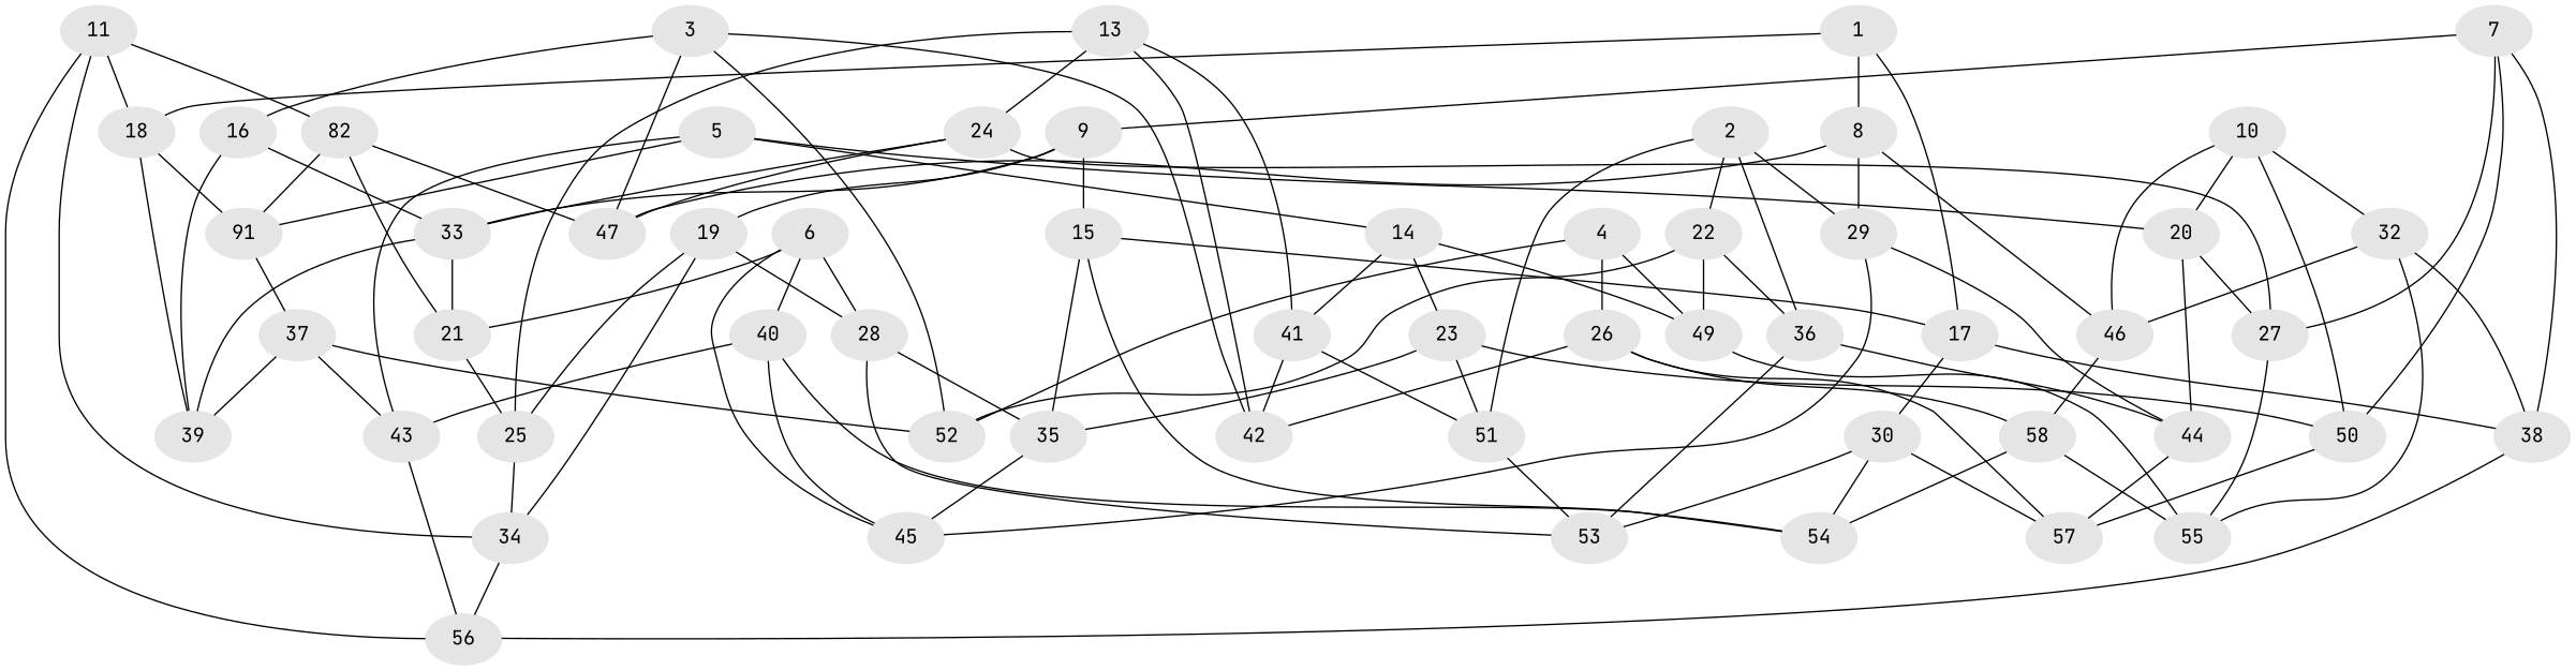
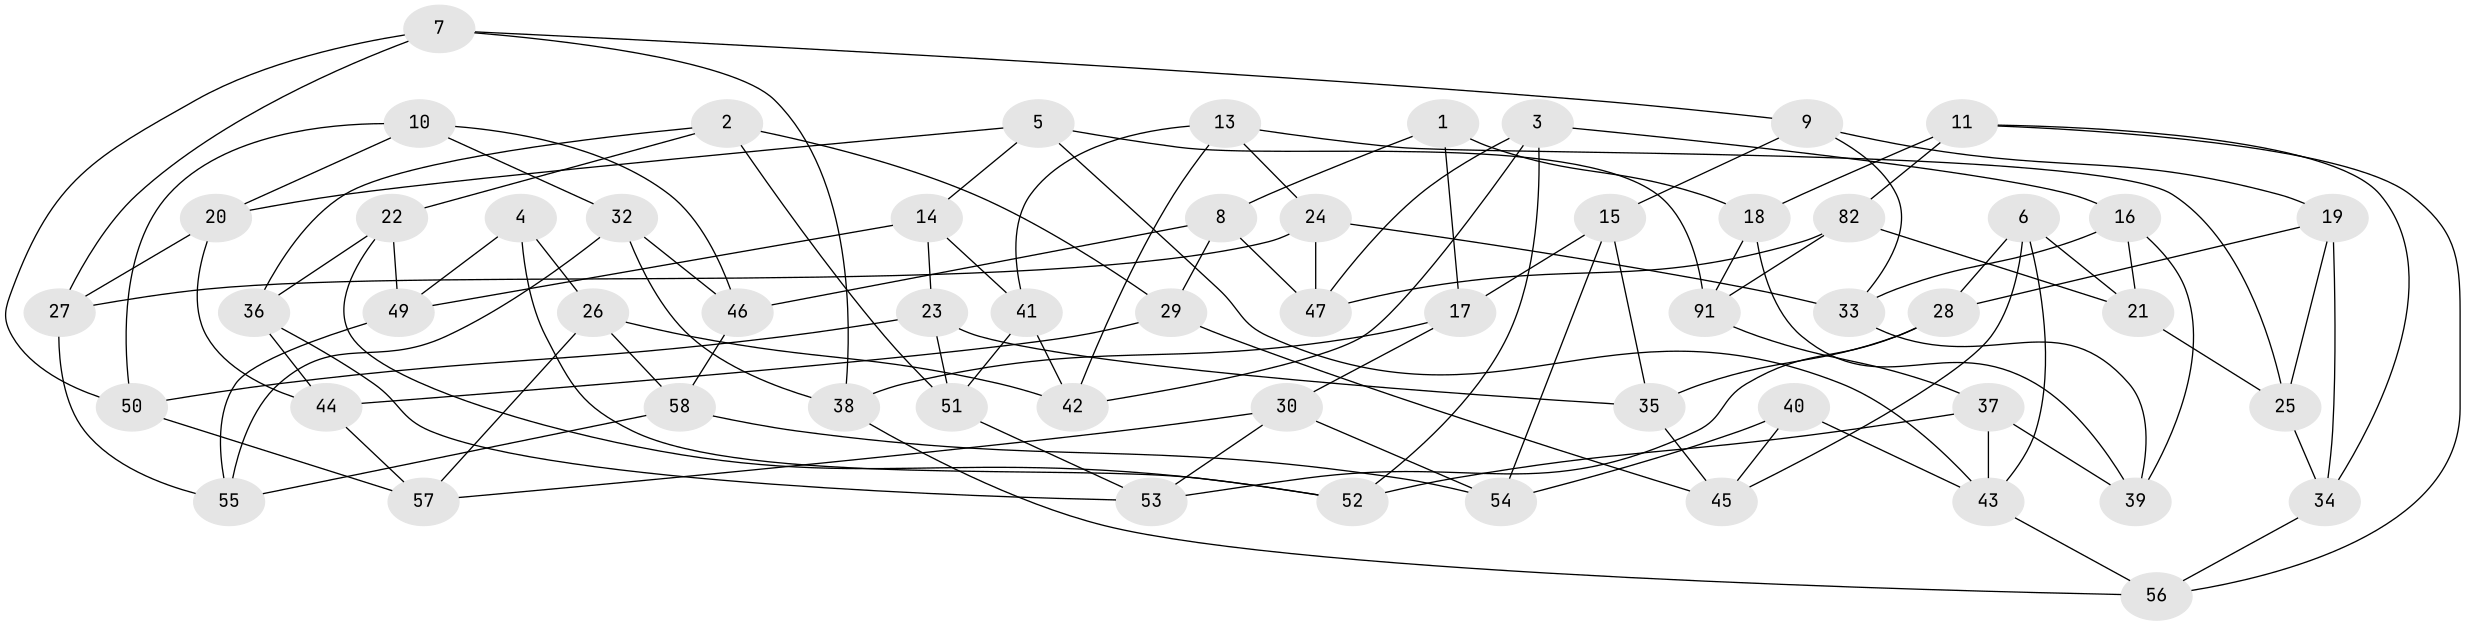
  graph {
    fontname="JetBrains Mono"
    node [color=gray90 fontname="JetBrains Mono" style=filled]
    edge [fontname="JetBrains Mono"]
    1
    8
    17
    18
    4
    52
    26
    49
    29
    47
    46
    38
    30
    n14 [label=91]
    39
    2
    22
    36
    51
    45
    44
    53
    3
    16
    42
    21
    33
    n28 [label=58]
    57
    55
    5
    14
    20
    43
    41
    23
    27
    37
    56
    6
    28
    40
    25
    35
    54
    7
    9
    50
    15
    19
    34
    10
    32
    11
    n55 [label=82]
    13
    24
    1 -- 8
    1 -- 17
    1 -- 18
    8 -- 29
    8 -- 47
    8 -- 46
    17 -- 38
    17 -- 30
    18 -- n14
    18 -- 39
    4 -- 52
    4 -- 26
    4 -- 49
    26 -- 42
    26 -- n28
    26 -- 57
    49 -- 55
    29 -- 45
    29 -- 44
    46 -- n28
    38 -- 56
    30 -- 53
    30 -- 57
    30 -- 54
    n14 -- 37
    2 -- 29
    2 -- 22
    2 -- 36
    2 -- 51
    22 -- 52
    22 -- 49
    22 -- 36
    36 -- 44
    36 -- 53
    51 -- 53
    44 -- 57
    3 -- 52
    3 -- 47
    3 -- 16
    3 -- 42
    16 -- 39
-   33 -- 21
+   16 -- 21
    16 -- 33
    21 -- 25
    33 -- 39
    n28 -- 55
    n28 -- 54
    5 -- n14
    5 -- 14
    5 -- 20
    5 -- 43
    14 -- 49
    14 -- 41
    14 -- 23
    20 -- 44
    20 -- 27
    43 -- 56
    41 -- 51
    41 -- 42
    23 -- 51
    23 -- 35
    23 -- 50
    27 -- 55
    37 -- 52
    37 -- 39
    37 -- 43
    6 -- 45
    6 -- 21
    6 -- 28
-   6 -- 40
+   6 -- 43
    28 -- 53
    28 -- 35
    40 -- 45
    40 -- 43
    40 -- 54
    25 -- 34
    35 -- 45
    7 -- 38
    7 -- 27
    7 -- 9
    7 -- 50
    9 -- 33
    9 -- 15
    9 -- 19
    50 -- 57
    15 -- 17
    15 -- 35
    15 -- 54
    19 -- 28
    19 -- 25
    19 -- 34
    34 -- 56
    10 -- 46
    10 -- 20
    10 -- 50
    10 -- 32
    32 -- 46
    32 -- 38
    32 -- 55
    11 -- 18
    11 -- 56
    11 -- 34
    11 -- n55
    n55 -- 47
    n55 -- n14
    n55 -- 21
    13 -- 42
    13 -- 41
    13 -- 25
    13 -- 24
    24 -- 47
    24 -- 33
    24 -- 27
  }
